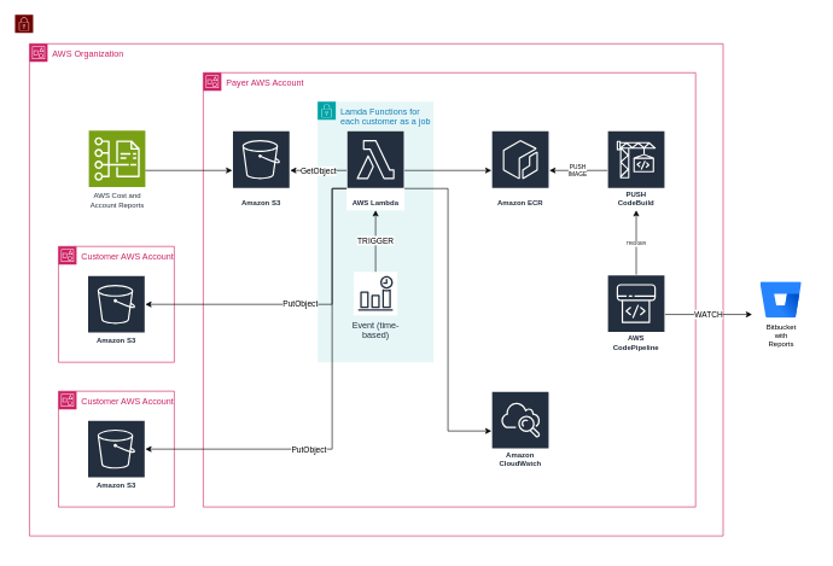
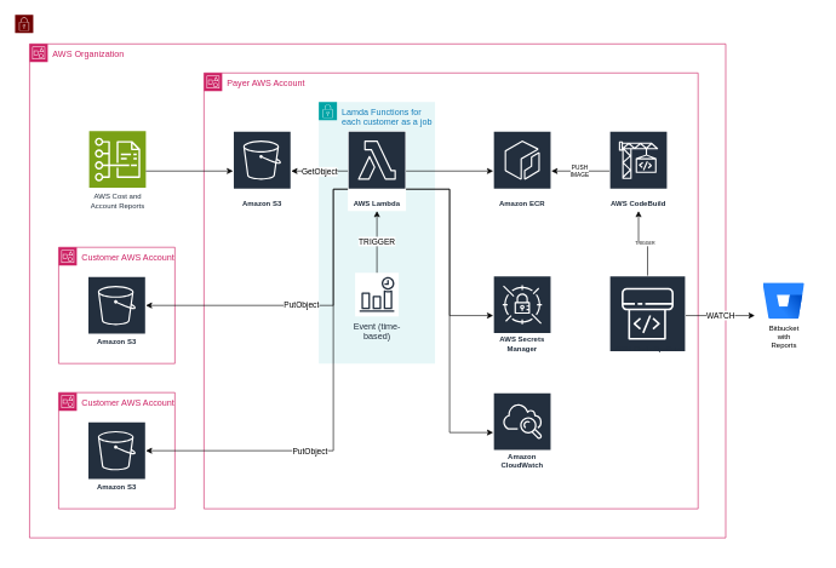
  <mxCell id="0" />
  <mxCell id="1" parent="0" />
  <mxCell id="2" value="AWS Organization" style="points=[[0,0],[0.25,0],[0.5,0],[0.75,0],[1,0],[1,0.25],[1,0.5],[1,0.75],[1,1],[0.75,1],[0.5,1],[0.25,1],[0,1],[0,0.75],[0,0.5],[0,0.25]];outlineConnect=0;gradientColor=none;html=1;whiteSpace=wrap;fontSize=12;fontStyle=0;container=1;pointerEvents=0;collapsible=0;recursiveResize=0;shape=mxgraph.aws4.group;grIcon=mxgraph.aws4.group_account;strokeColor=#CD2264;fillColor=none;verticalAlign=top;align=left;spacingLeft=30;fontColor=#CD2264;dashed=0;" vertex="1" parent="1"><mxGeometry x="40" y="60" width="958" height="680" as="geometry" /></mxCell>
  <mxCell id="3" value="Payer AWS Account" style="points=[[0,0],[0.25,0],[0.5,0],[0.75,0],[1,0],[1,0.25],[1,0.5],[1,0.75],[1,1],[0.75,1],[0.5,1],[0.25,1],[0,1],[0,0.75],[0,0.5],[0,0.25]];outlineConnect=0;gradientColor=none;html=1;whiteSpace=wrap;fontSize=12;fontStyle=0;container=1;pointerEvents=0;collapsible=0;recursiveResize=0;shape=mxgraph.aws4.group;grIcon=mxgraph.aws4.group_account;strokeColor=#CD2264;fillColor=none;verticalAlign=top;align=left;spacingLeft=30;fontColor=#CD2264;dashed=0;" vertex="1" parent="2"><mxGeometry x="240" y="40" width="680" height="600" as="geometry" /></mxCell>
  <mxCell id="4" value="Amazon S3" style="sketch=0;outlineConnect=0;fontColor=#232F3E;gradientColor=none;strokeColor=#ffffff;fillColor=#232F3E;dashed=0;verticalLabelPosition=middle;verticalAlign=bottom;align=center;html=1;whiteSpace=wrap;fontSize=10;fontStyle=1;spacing=3;shape=mxgraph.aws4.productIcon;prIcon=mxgraph.aws4.s3;" vertex="1" parent="3"><mxGeometry x="40" y="80" width="80" height="110" as="geometry" /></mxCell>
  <mxCell id="5" value="" style="group" vertex="1" connectable="0" parent="2"><mxGeometry x="80" y="120" width="80" height="110" as="geometry" /></mxCell>
  <mxCell id="6" value="" style="rounded=0;whiteSpace=wrap;html=1;fillColor=default;strokeColor=none;" vertex="1" parent="5"><mxGeometry width="80" height="110" as="geometry" /></mxCell>
  <mxCell id="7" value="AWS Cost and&lt;div&gt;Account Reports&lt;/div&gt;" style="sketch=0;points=[[0,0,0],[0.25,0,0],[0.5,0,0],[0.75,0,0],[1,0,0],[0,1,0],[0.25,1,0],[0.5,1,0],[0.75,1,0],[1,1,0],[0,0.25,0],[0,0.5,0],[0,0.75,0],[1,0.25,0],[1,0.5,0],[1,0.75,0]];outlineConnect=0;fontColor=#232F3E;fillColor=#7AA116;strokeColor=#ffffff;dashed=0;verticalLabelPosition=bottom;verticalAlign=top;align=center;html=1;fontSize=10;fontStyle=0;aspect=fixed;shape=mxgraph.aws4.resourceIcon;resIcon=mxgraph.aws4.cost_and_usage_report;" vertex="1" parent="5"><mxGeometry x="2" width="78" height="78" as="geometry" /></mxCell>
  <mxCell id="8" style="edgeStyle=orthogonalEdgeStyle;rounded=0;orthogonalLoop=1;jettySize=auto;html=1;" edge="1" parent="2" source="6" target="4"><mxGeometry relative="1" as="geometry" /></mxCell>
  <mxCell id="9" value="Customer AWS Account" style="points=[[0,0],[0.25,0],[0.5,0],[0.75,0],[1,0],[1,0.25],[1,0.5],[1,0.75],[1,1],[0.75,1],[0.5,1],[0.25,1],[0,1],[0,0.75],[0,0.5],[0,0.25]];outlineConnect=0;gradientColor=none;html=1;whiteSpace=wrap;fontSize=12;fontStyle=0;container=1;pointerEvents=0;collapsible=0;recursiveResize=0;shape=mxgraph.aws4.group;grIcon=mxgraph.aws4.group_account;strokeColor=#CD2264;fillColor=none;verticalAlign=top;align=left;spacingLeft=30;fontColor=#CD2264;dashed=0;" vertex="1" parent="2"><mxGeometry x="40" y="280" width="160" height="160" as="geometry" /></mxCell>
  <mxCell id="10" value="Amazon S3" style="sketch=0;outlineConnect=0;fontColor=#232F3E;gradientColor=none;strokeColor=#ffffff;fillColor=#232F3E;dashed=0;verticalLabelPosition=middle;verticalAlign=bottom;align=center;html=1;whiteSpace=wrap;fontSize=10;fontStyle=1;spacing=3;shape=mxgraph.aws4.productIcon;prIcon=mxgraph.aws4.s3;" vertex="1" parent="9"><mxGeometry x="40" y="40" width="80" height="100" as="geometry" /></mxCell>
  <mxCell id="11" value="Customer AWS Account" style="points=[[0,0],[0.25,0],[0.5,0],[0.75,0],[1,0],[1,0.25],[1,0.5],[1,0.75],[1,1],[0.75,1],[0.5,1],[0.25,1],[0,1],[0,0.75],[0,0.5],[0,0.25]];outlineConnect=0;gradientColor=none;html=1;whiteSpace=wrap;fontSize=12;fontStyle=0;container=1;pointerEvents=0;collapsible=0;recursiveResize=0;shape=mxgraph.aws4.group;grIcon=mxgraph.aws4.group_account;strokeColor=#CD2264;fillColor=none;verticalAlign=top;align=left;spacingLeft=30;fontColor=#CD2264;dashed=0;" vertex="1" parent="2"><mxGeometry x="40" y="480" width="160" height="160" as="geometry" /></mxCell>
  <mxCell id="12" value="Amazon S3" style="sketch=0;outlineConnect=0;fontColor=#232F3E;gradientColor=none;strokeColor=#ffffff;fillColor=#232F3E;dashed=0;verticalLabelPosition=middle;verticalAlign=bottom;align=center;html=1;whiteSpace=wrap;fontSize=10;fontStyle=1;spacing=3;shape=mxgraph.aws4.productIcon;prIcon=mxgraph.aws4.s3;" vertex="1" parent="11"><mxGeometry x="40" y="40" width="80" height="100" as="geometry" /></mxCell>
  <mxCell id="13" value="" style="points=[[0,0],[0.25,0],[0.5,0],[0.75,0],[1,0],[1,0.25],[1,0.5],[1,0.75],[1,1],[0.75,1],[0.5,1],[0.25,1],[0,1],[0,0.75],[0,0.5],[0,0.25]];outlineConnect=0;html=1;whiteSpace=wrap;fontSize=12;fontStyle=0;container=1;pointerEvents=0;collapsible=0;recursiveResize=0;shape=mxgraph.aws4.group;grIcon=mxgraph.aws4.group_security_group;grStroke=0;verticalAlign=top;align=left;spacingLeft=30;dashed=0;fillColor=none;fontColor=#ffffff;strokeColor=#6F0000;" vertex="1" parent="1"><mxGeometry x="20" width="1108" height="740" as="geometry" y="20" /></mxCell>
  <mxCell id="14" value="Lamda Functions for each customer as a job" style="points=[[0,0],[0.25,0],[0.5,0],[0.75,0],[1,0],[1,0.25],[1,0.5],[1,0.75],[1,1],[0.75,1],[0.5,1],[0.25,1],[0,1],[0,0.75],[0,0.5],[0,0.25]];outlineConnect=0;gradientColor=none;html=1;whiteSpace=wrap;fontSize=12;fontStyle=0;container=1;pointerEvents=0;collapsible=0;recursiveResize=0;shape=mxgraph.aws4.group;grIcon=mxgraph.aws4.group_security_group;grStroke=0;strokeColor=#00A4A6;fillColor=#E6F6F7;verticalAlign=top;align=left;spacingLeft=30;fontColor=#147EBA;dashed=0;" vertex="1" parent="13"><mxGeometry x="418" y="120" width="160" height="360" as="geometry" /></mxCell>
  <mxCell id="15" value="AWS Lambda" style="sketch=0;outlineConnect=0;fontColor=#232F3E;gradientColor=none;strokeColor=#ffffff;fillColor=#232F3E;dashed=0;verticalLabelPosition=middle;verticalAlign=bottom;align=center;html=1;whiteSpace=wrap;fontSize=10;fontStyle=1;spacing=3;shape=mxgraph.aws4.productIcon;prIcon=mxgraph.aws4.lambda;" parent="14" vertex="1"><mxGeometry x="40" y="40" width="80" height="110" as="geometry" /></mxCell>
  <mxCell id="16" value="" style="group" vertex="1" connectable="0" parent="14"><mxGeometry x="40" y="235" width="80" height="110" as="geometry" /></mxCell>
  <mxCell id="17" value="Event (time-&#10;based)" style="sketch=0;outlineConnect=0;fontColor=#232F3E;gradientColor=none;strokeColor=#232F3E;fillColor=#ffffff;dashed=0;verticalLabelPosition=bottom;verticalAlign=top;align=center;html=1;fontSize=12;fontStyle=0;aspect=fixed;shape=mxgraph.aws4.resourceIcon;resIcon=mxgraph.aws4.event_time_based;" vertex="1" parent="16"><mxGeometry x="10" width="60" height="60" as="geometry" /></mxCell>
  <mxCell id="18" value="" style="rounded=0;whiteSpace=wrap;html=1;fillColor=none;strokeColor=none;" vertex="1" parent="16"><mxGeometry width="80" height="110" as="geometry" /></mxCell>
  <mxCell id="19" value="TRIGGER" style="edgeStyle=orthogonalEdgeStyle;rounded=0;orthogonalLoop=1;jettySize=auto;html=1;" edge="1" parent="14" source="18" target="15"><mxGeometry relative="1" as="geometry" /></mxCell>
+ <mxCell id="20" value="AWS Secrets Manager" style="sketch=0;outlineConnect=0;fontColor=#232F3E;gradientColor=none;strokeColor=#ffffff;fillColor=#232F3E;dashed=0;verticalLabelPosition=middle;verticalAlign=bottom;align=center;html=1;whiteSpace=wrap;fontSize=10;fontStyle=1;spacing=3;shape=mxgraph.aws4.productIcon;prIcon=mxgraph.aws4.secrets_manager;" vertex="1" parent="13"><mxGeometry x="658" y="359" width="80" height="110" as="geometry" /></mxCell>
  <mxCell id="21" value="Amazon ECR" style="sketch=0;outlineConnect=0;fontColor=#232F3E;gradientColor=none;strokeColor=#ffffff;fillColor=#232F3E;dashed=0;verticalLabelPosition=middle;verticalAlign=bottom;align=center;html=1;whiteSpace=wrap;fontSize=10;fontStyle=1;spacing=3;shape=mxgraph.aws4.productIcon;prIcon=mxgraph.aws4.ecr;" vertex="1" parent="13"><mxGeometry x="658" y="160" width="80" height="110" as="geometry" /></mxCell>
  <mxCell id="22" style="edgeStyle=orthogonalEdgeStyle;rounded=0;orthogonalLoop=1;jettySize=auto;html=1;" edge="1" parent="13" source="15" target="21"><mxGeometry relative="1" as="geometry" /></mxCell>
+ <mxCell id="23" style="edgeStyle=orthogonalEdgeStyle;rounded=0;orthogonalLoop=1;jettySize=auto;html=1;" edge="1" parent="13" source="15" target="20"><mxGeometry relative="1" as="geometry"><Array as="points"><mxPoint x="598" y="240" /><mxPoint x="598" y="414" /></Array></mxGeometry></mxCell>
  <mxCell id="24" value="" style="group" parent="13" connectable="0" vertex="1"><mxGeometry x="818" y="160" width="80" height="110" as="geometry" /></mxCell>
- <mxCell id="25" value="PUSH CodeBuild" style="sketch=0;outlineConnect=0;fontColor=#232F3E;gradientColor=none;strokeColor=#ffffff;fillColor=#232F3E;dashed=0;verticalLabelPosition=middle;verticalAlign=bottom;align=center;html=1;whiteSpace=wrap;fontSize=10;fontStyle=1;spacing=3;shape=mxgraph.aws4.productIcon;prIcon=mxgraph.aws4.codebuild;" parent="24" vertex="1"><mxGeometry width="80" height="110" as="geometry" /></mxCell>
+ <mxCell id="25" value="AWS CodeBuild" style="sketch=0;outlineConnect=0;fontColor=#232F3E;gradientColor=none;strokeColor=#ffffff;fillColor=#232F3E;dashed=0;verticalLabelPosition=middle;verticalAlign=bottom;align=center;html=1;whiteSpace=wrap;fontSize=10;fontStyle=1;spacing=3;shape=mxgraph.aws4.productIcon;prIcon=mxgraph.aws4.codebuild;" parent="24" vertex="1"><mxGeometry width="80" height="110" as="geometry" /></mxCell>
  <mxCell id="26" value="" style="rounded=0;whiteSpace=wrap;html=1;fillColor=none;strokeColor=none;" parent="24" vertex="1"><mxGeometry width="80" height="110" as="geometry" /></mxCell>
  <mxCell id="27" value="WATCH" style="edgeStyle=orthogonalEdgeStyle;rounded=0;orthogonalLoop=1;jettySize=auto;html=1;" edge="1" parent="13" source="28" target="32"><mxGeometry relative="1" as="geometry" /></mxCell>
- <mxCell id="28" value="AWS CodePipeline" style="sketch=0;outlineConnect=0;fontColor=#232F3E;gradientColor=none;strokeColor=#ffffff;fillColor=#232F3E;dashed=0;verticalLabelPosition=middle;verticalAlign=bottom;align=center;html=1;whiteSpace=wrap;fontSize=10;fontStyle=1;spacing=3;shape=mxgraph.aws4.productIcon;prIcon=mxgraph.aws4.codepipeline;" parent="13" vertex="1"><mxGeometry x="818" y="359" width="80" height="110" as="geometry" /></mxCell>
+ <mxCell id="28" value="AWS CodePipeline" style="sketch=0;outlineConnect=0;fontColor=#232F3E;gradientColor=none;strokeColor=#ffffff;fillColor=#232F3E;dashed=0;verticalLabelPosition=middle;verticalAlign=bottom;align=center;html=1;whiteSpace=wrap;fontSize=10;fontStyle=1;spacing=3;shape=mxgraph.aws4.productIcon;prIcon=mxgraph.aws4.codepipeline;" parent="13" vertex="1"><mxGeometry x="818" y="359" width="105" height="110" as="geometry" /></mxCell>
  <mxCell id="29" value="TRIGGER" style="edgeStyle=orthogonalEdgeStyle;rounded=0;orthogonalLoop=1;jettySize=auto;html=1;fontSize=6;" parent="13" source="28" target="26" edge="1"><mxGeometry x="-0.048" relative="1" as="geometry"><mxPoint as="offset" /></mxGeometry></mxCell>
  <mxCell id="30" value="PUSH&lt;div&gt;IMAGE&lt;/div&gt;" style="edgeStyle=orthogonalEdgeStyle;rounded=0;orthogonalLoop=1;jettySize=auto;html=1;fontSize=8;" parent="13" source="26" target="21" edge="1"><mxGeometry x="0.026" relative="1" as="geometry"><mxPoint as="offset" /><mxPoint x="698" y="210" as="targetPoint" /></mxGeometry></mxCell>
  <mxCell id="31" value="" style="group;fontSize=11;" parent="13" connectable="0" vertex="1"><mxGeometry x="1018" y="359" width="80" height="110" as="geometry" /></mxCell>
  <mxCell id="32" value="" style="rounded=0;whiteSpace=wrap;html=1;fillColor=none;strokeColor=none;" parent="31" vertex="1"><mxGeometry width="80" height="110" as="geometry" /></mxCell>
  <mxCell id="33" value="Bitbucket&lt;div&gt;with&lt;/div&gt;&lt;div&gt;Reports&lt;/div&gt;" style="image;html=1;image=img/lib/atlassian/Bitbucket_Logo.svg;fontSize=10;" parent="31" vertex="1"><mxGeometry x="11.5" y="10" width="57" height="50" as="geometry" /></mxCell>
  <mxCell id="34" value="Amazon CloudWatch" style="sketch=0;outlineConnect=0;fontColor=#232F3E;gradientColor=none;strokeColor=#ffffff;fillColor=#232F3E;dashed=0;verticalLabelPosition=middle;verticalAlign=bottom;align=center;html=1;whiteSpace=wrap;fontSize=10;fontStyle=1;spacing=3;shape=mxgraph.aws4.productIcon;prIcon=mxgraph.aws4.cloudwatch;" parent="13" vertex="1"><mxGeometry x="658" y="520" width="80" height="110" as="geometry" /></mxCell>
  <mxCell id="35" style="edgeStyle=orthogonalEdgeStyle;rounded=0;orthogonalLoop=1;jettySize=auto;html=1;" edge="1" parent="13" source="15" target="34"><mxGeometry relative="1" as="geometry"><Array as="points"><mxPoint x="598" y="240" /><mxPoint x="598" y="575" /></Array></mxGeometry></mxCell>
  <mxCell id="36" style="edgeStyle=orthogonalEdgeStyle;rounded=0;orthogonalLoop=1;jettySize=auto;html=1;" edge="1" parent="1" source="15" target="4"><mxGeometry relative="1" as="geometry" /></mxCell>
  <mxCell id="37" value="GetObject" style="edgeLabel;html=1;align=center;verticalAlign=middle;resizable=0;points=[];" vertex="1" connectable="0" parent="36"><mxGeometry x="0.234" y="-2" relative="1" as="geometry"><mxPoint x="8" y="2" as="offset" /></mxGeometry></mxCell>
  <mxCell id="38" style="edgeStyle=orthogonalEdgeStyle;rounded=0;orthogonalLoop=1;jettySize=auto;html=1;" edge="1" parent="1" source="15" target="10"><mxGeometry relative="1" as="geometry"><Array as="points"><mxPoint x="458" y="260" /><mxPoint x="458" y="420" /></Array></mxGeometry></mxCell>
  <mxCell id="39" value="PutObject" style="edgeLabel;html=1;align=center;verticalAlign=middle;resizable=0;points=[];" vertex="1" connectable="0" parent="38"><mxGeometry x="0.705" y="-2" relative="1" as="geometry"><mxPoint x="148" y="1" as="offset" /></mxGeometry></mxCell>
  <mxCell id="40" style="edgeStyle=orthogonalEdgeStyle;rounded=0;orthogonalLoop=1;jettySize=auto;html=1;" edge="1" parent="1" source="15" target="12"><mxGeometry relative="1" as="geometry"><Array as="points"><mxPoint x="458" y="260" /><mxPoint x="458" y="620" /></Array></mxGeometry></mxCell>
  <mxCell id="41" value="PutObject" style="edgeLabel;html=1;align=center;verticalAlign=middle;resizable=0;points=[];" vertex="1" connectable="0" parent="40"><mxGeometry x="0.819" y="4" relative="1" as="geometry"><mxPoint x="167" y="-4" as="offset" /></mxGeometry></mxCell>
